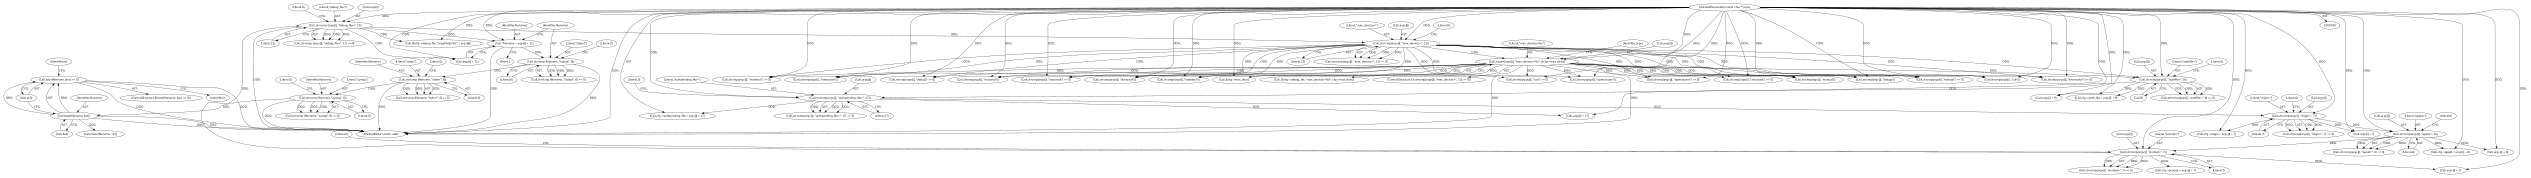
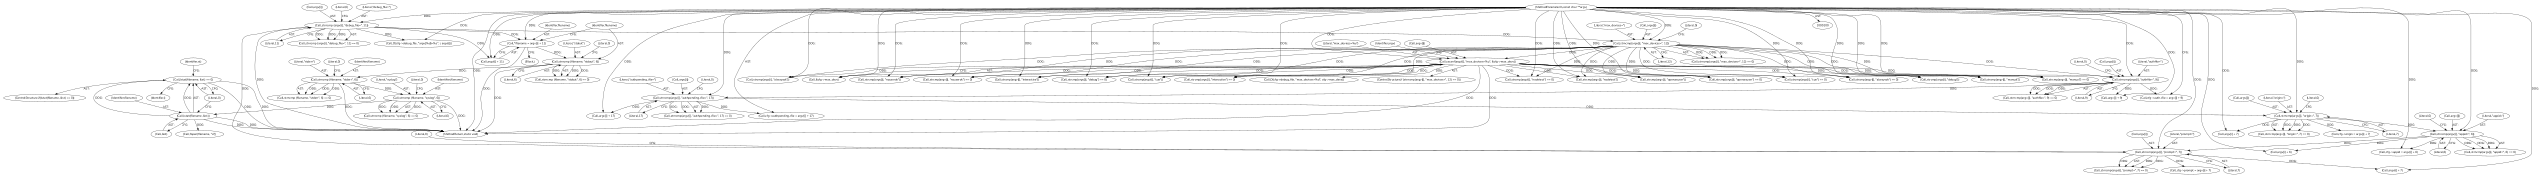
  digraph {
    fontname=Nunito
    node [fontname=Nunito]
    edge [fontname=Nunito]
    n1 [label="(Call,lstat(filename, &st) == 0)"]
    n2 [label="(MethodReturn,static void)"]
    n3 [label="(ControlStructure,if(lstat(filename, &st) == 0))"]
    n4 [label="(Literal,0)"]
    n5 [label="(Identifier,i)"]
    n6 [label="(Call,lstat(filename, &st))"]
    n7 [label="(Call,fopen(filename, \"a\"))"]
    n8 [label="(Call,&st)"]
    n9 [label="(Call,strncmp (filename, \"syslog\", 6))"]
    n10 [label="(Call,strncmp (filename, \"syslog\", 6) == 0)"]
    n11 [label="(Literal,6)"]
    n12 [label="(Call,strncmp (filename, \"stderr\", 6))"]
    n13 [label="(Call,strncmp (filename, \"stderr\", 6) == 0)"]
    n14 [label="(Literal,6)"]
    n15 [label="(Call,strncmp (filename, \"stdout\", 6))"]
    n16 [label="(Literal,6)"]
    n17 [label="(Call,strncmp (filename, \"stdout\", 6) == 0)"]
    n18 [label="(Call,*filename = argv[i] + 11)"]
    n19 [label="(Block,)"]
    n20 [label="(Call,argv[i] + 11)"]
    n21 [label="(Call,strncmp (argv[i], \"debug_file=\", 11))"]
    n22 [label="(Call,strncmp(argv[i], \"max_devices=\", 12))"]
    n23 [label="(Call,strncmp (argv[i], \"debug_file=\", 11) == 0)"]
    n24 [label="(Call,D(cfg->debug_file, \"argv[%d]=%s\", i, argv[i]))"]
    n25 [label="(Literal,11)"]
    n26 [label="(Call,strncmp(argv[i], \"authfile=\", 9))"]
    n27 [label="(Call,sscanf(argv[i], \"max_devices=%u\", &cfg->max_devs))"]
    n28 [label="(Call,strcmp(argv[i], \"nodetect\"))"]
    n29 [label="(Call,strcmp(argv[i], \"debug\") == 0)"]
    n30 [label="(Call,strcmp(argv[i], \"cue\"))"]
    n31 [label="(Call,strcmp(argv[i], \"cue\") == 0)"]
    n32 [label="(Call,strcmp(argv[i], \"nodetect\") == 0)"]
    n33 [label="(Call,strcmp(argv[i], \"nouserok\"))"]
    n34 [label="(Call,strcmp(argv[i], \"nouserok\") == 0)"]
    n35 [label="(Call,strcmp(argv[i], \"interactive\") == 0)"]
    n36 [label="(Call,strcmp(argv[i], \"openasuser\"))"]
    n37 [label="(Call,strcmp(argv[i], \"openasuser\") == 0)"]
    n38 [label="(Call,strcmp(argv[i], \"alwaysok\"))"]
    n39 [label="(Call,strcmp(argv[i], \"interactive\"))"]
    n40 [label="(Call,strcmp(argv[i], \"alwaysok\") == 0)"]
    n41 [label="(Call,strcmp(argv[i], \"manual\"))"]
    n42 [label="(Call,strcmp(argv[i], \"debug\"))"]
    n43 [label="(Call,strcmp(argv[i], \"manual\") == 0)"]
    n44 [label="(Literal,12)"]
    n45 [label="(Call,strncmp(argv[i], \"max_devices=\", 12) == 0)"]
    n46 [label="(Call,strncmp(argv[i], \"prompt=\", 7))"]
    n47 [label="(Call,argv[i] + 7)"]
    n48 [label="(Call,strncmp(argv[i], \"prompt=\", 7) == 0)"]
    n49 [label="(Call,cfg->prompt = argv[i] + 7)"]
    n50 [label="(Literal,7)"]
    n51 [label="(Call,strncmp(argv[i], \"appid=\", 6))"]
    n52 [label="(Call,strncmp(argv[i], \"appid=\", 6) == 0)"]
    n53 [label="(Literal,6)"]
    n54 [label="(Call,cfg->appid = argv[i] + 6)"]
    n55 [label="(Call,argv[i] + 6)"]
    n56 [label="(Call,strncmp(argv[i], \"origin=\", 7))"]
    n57 [label="(Call,argv[i] + 7)"]
    n58 [label="(Call,cfg->origin = argv[i] + 7)"]
    n59 [label="(Call,strncmp(argv[i], \"origin=\", 7) == 0)"]
    n60 [label="(Literal,7)"]
    n61 [label="(Call,strncmp(argv[i], \"authpending_file=\", 17))"]
    n62 [label="(Call,argv[i] + 17)"]
    n63 [label="(Call,cfg->authpending_file = argv[i] + 17)"]
    n64 [label="(Call,strncmp(argv[i], \"authpending_file=\", 17) == 0)"]
    n65 [label="(Literal,17)"]
-   n66 [label="(Call,9)"]
+   n66 [label="(Literal,9)"]
    n67 [label="(Call,argv[i] + 9)"]
    n68 [label="(Call,strncmp(argv[i], \"authfile=\", 9) == 0)"]
    n69 [label="(Call,cfg->auth_file = argv[i] + 9)"]
    n70 [label="(MethodParameterIn,const char **argv)"]
    1000100
    n72 [label="(Call,&cfg->max_devs)"]
    n73 [label="(ControlStructure,if (strncmp(argv[i], \"max_devices=\", 12) == 0))"]
    n74 [label="(Call,D(cfg->debug_file, \"max_devices=%d\", cfg->max_devs))"]
    n75 [label="(Literal,0)"]
    n76 [label="(Call,argv[i])"]
    n77 [label="(Literal,0)"]
    n78 [label="(Literal,0)"]
    n79 [label="(Call,argv[i])"]
    n80 [label="(Literal,\"max_devices=%u\")"]
    n81 [label="(Identifier,argv)"]
    n82 [label="(Literal,0)"]
    n83 [label="(Literal,\"origin=\")"]
    n84 [label="(Identifier,filename)"]
    n85 [label="(Literal,\"authfile=\")"]
    n86 [label="(Literal,0)"]
    n87 [label="(Literal,0)"]
    n88 [label="(Literal,\"appid=\")"]
    n89 [label="(Literal,\"authpending_file=\")"]
    n90 [label="(Literal,0)"]
    n91 [label="(Call,argv[i])"]
    n92 [label="(Identifier,filename)"]
    n93 [label="(Identifier,filename)"]
    n94 [label="(Identifier,filename)"]
    n95 [label="(Literal,\"stdout\")"]
    n96 [label="(Call,argv[i])"]
    n97 [label="(Literal,0)"]
    n98 [label="(Call,argv[i])"]
    n99 [label="(Literal,\"prompt=\")"]
    n100 [label="(Call,argv[i])"]
    n101 [label="(Literal,0)"]
    n102 [label="(Literal,\"stderr\")"]
    n103 [label="(Literal,\"max_devices=\")"]
    n104 [label="(Call,argv[i])"]
    n105 [label="(Identifier,filename)"]
    n106 [label="(Literal,\"syslog\")"]
    n107 [label="(Call,argv[i])"]
    n108 [label="(Literal,0)"]
    n109 [label="(Identifier,st)"]
    n110 [label="(Literal,\"debug_file=\")"]
    n1 -> n2 [label="DDG: "]
    n1 -> n2 [label="DDG: "]
    n1 -> n3 [label="AST: "]
    n1 -> n4 [label="CFG: "]
    n1 -> n5 [label="CFG: "]
    n4 -> n1 [label="AST: "]
    n4 -> n6 [label="CFG: "]
    n6 -> n1 [label="AST: "]
    n6 -> n1 [label="DDG: "]
    n6 -> n1 [label="DDG: "]
    n6 -> n2 [label="DDG: "]
    n6 -> n2 [label="DDG: "]
    n6 -> n7 [label="DDG: "]
    n6 -> n8 [label="CFG: "]
    n8 -> n6 [label="AST: "]
    n9 -> n2 [label="DDG: "]
    n9 -> n6 [label="DDG: "]
    n9 -> n10 [label="AST: "]
    n9 -> n10 [label="DDG: "]
    n9 -> n10 [label="DDG: "]
    n9 -> n10 [label="DDG: "]
    n9 -> n11 [label="CFG: "]
    n11 -> n9 [label="AST: "]
    n12 -> n2 [label="DDG: "]
    n12 -> n9 [label="DDG: "]
    n12 -> n13 [label="AST: "]
    n12 -> n13 [label="DDG: "]
    n12 -> n13 [label="DDG: "]
    n12 -> n13 [label="DDG: "]
    n12 -> n14 [label="CFG: "]
    n14 -> n12 [label="AST: "]
    n15 -> n2 [label="DDG: "]
    n15 -> n12 [label="DDG: "]
    n15 -> n16 [label="CFG: "]
    n15 -> n17 [label="AST: "]
    n15 -> n17 [label="DDG: "]
    n15 -> n17 [label="DDG: "]
    n15 -> n17 [label="DDG: "]
    n16 -> n15 [label="AST: "]
    n18 -> n2 [label="DDG: "]
    n18 -> n15 [label="DDG: "]
    n18 -> n19 [label="CFG: "]
    n18 -> n20 [label="CFG: "]
    n20 -> n18 [label="AST: "]
    n21 -> n2 [label="DDG: "]
    n21 -> n18 [label="DDG: "]
    n21 -> n20 [label="DDG: "]
    n21 -> n22 [label="DDG: "]
    n21 -> n23 [label="AST: "]
    n21 -> n23 [label="DDG: "]
    n21 -> n23 [label="DDG: "]
    n21 -> n23 [label="DDG: "]
    n21 -> n24 [label="DDG: "]
    n21 -> n25 [label="CFG: "]
    n22 -> n26 [label="DDG: "]
    n22 -> n27 [label="DDG: "]
    n22 -> n28 [label="DDG: "]
    n22 -> n29 [label="DDG: "]
    n22 -> n30 [label="DDG: "]
    n22 -> n31 [label="DDG: "]
    n22 -> n32 [label="DDG: "]
    n22 -> n33 [label="DDG: "]
    n22 -> n34 [label="DDG: "]
    n22 -> n35 [label="DDG: "]
    n22 -> n36 [label="DDG: "]
    n22 -> n37 [label="DDG: "]
    n22 -> n38 [label="DDG: "]
    n22 -> n39 [label="DDG: "]
    n22 -> n40 [label="DDG: "]
    n22 -> n41 [label="DDG: "]
    n22 -> n42 [label="DDG: "]
    n22 -> n43 [label="DDG: "]
    n22 -> n44 [label="CFG: "]
    n22 -> n45 [label="AST: "]
    n22 -> n45 [label="DDG: "]
    n22 -> n45 [label="DDG: "]
    n22 -> n45 [label="DDG: "]
    n25 -> n21 [label="AST: "]
    n26 -> n61 [label="DDG: "]
    n26 -> n66 [label="CFG: "]
    n26 -> n67 [label="DDG: "]
    n26 -> n68 [label="AST: "]
    n26 -> n68 [label="DDG: "]
    n26 -> n68 [label="DDG: "]
    n26 -> n68 [label="DDG: "]
    n26 -> n69 [label="DDG: "]
    n27 -> n2 [label="DDG: "]
    n27 -> n2 [label="DDG: "]
    n27 -> n26 [label="DDG: "]
    n27 -> n28 [label="DDG: "]
    n27 -> n29 [label="DDG: "]
    n27 -> n30 [label="DDG: "]
    n27 -> n31 [label="DDG: "]
    n27 -> n32 [label="DDG: "]
    n27 -> n33 [label="DDG: "]
    n27 -> n34 [label="DDG: "]
    n27 -> n35 [label="DDG: "]
    n27 -> n36 [label="DDG: "]
    n27 -> n37 [label="DDG: "]
    n27 -> n38 [label="DDG: "]
    n27 -> n39 [label="DDG: "]
    n27 -> n40 [label="DDG: "]
    n27 -> n41 [label="DDG: "]
    n27 -> n42 [label="DDG: "]
    n27 -> n43 [label="DDG: "]
    n27 -> n72 [label="CFG: "]
    n27 -> n73 [label="AST: "]
    n27 -> n74 [label="DDG: "]
    n44 -> n22 [label="AST: "]
    n46 -> n21 [label="DDG: "]
    n46 -> n47 [label="DDG: "]
    n46 -> n48 [label="AST: "]
    n46 -> n48 [label="DDG: "]
    n46 -> n48 [label="DDG: "]
    n46 -> n48 [label="DDG: "]
    n46 -> n49 [label="DDG: "]
    n46 -> n50 [label="CFG: "]
    n50 -> n46 [label="AST: "]
    n51 -> n46 [label="DDG: "]
    n51 -> n52 [label="AST: "]
    n51 -> n52 [label="DDG: "]
    n51 -> n52 [label="DDG: "]
    n51 -> n52 [label="DDG: "]
    n51 -> n53 [label="CFG: "]
    n51 -> n54 [label="DDG: "]
    n51 -> n55 [label="DDG: "]
    n53 -> n51 [label="AST: "]
    n56 -> n51 [label="DDG: "]
    n56 -> n57 [label="DDG: "]
    n56 -> n58 [label="DDG: "]
    n56 -> n59 [label="AST: "]
    n56 -> n59 [label="DDG: "]
    n56 -> n59 [label="DDG: "]
    n56 -> n59 [label="DDG: "]
    n56 -> n60 [label="CFG: "]
    n60 -> n56 [label="AST: "]
    n61 -> n56 [label="DDG: "]
    n61 -> n62 [label="DDG: "]
    n61 -> n63 [label="DDG: "]
    n61 -> n64 [label="AST: "]
    n61 -> n64 [label="DDG: "]
    n61 -> n64 [label="DDG: "]
    n61 -> n64 [label="DDG: "]
    n61 -> n65 [label="CFG: "]
    n65 -> n61 [label="AST: "]
    n66 -> n26 [label="AST: "]
    n70 -> n2 [label="DDG: "]
    n70 -> n18 [label="DDG: "]
    n70 -> n20 [label="DDG: "]
    n70 -> n21 [label="DDG: "]
    n70 -> n22 [label="DDG: "]
    n70 -> n24 [label="DDG: "]
    n70 -> n26 [label="DDG: "]
    n70 -> n27 [label="DDG: "]
    n70 -> n28 [label="DDG: "]
    n70 -> n29 [label="DDG: "]
    n70 -> n30 [label="DDG: "]
    n70 -> n31 [label="DDG: "]
    n70 -> n32 [label="DDG: "]
    n70 -> n33 [label="DDG: "]
    n70 -> n34 [label="DDG: "]
    n70 -> n35 [label="DDG: "]
    n70 -> n36 [label="DDG: "]
    n70 -> n37 [label="DDG: "]
    n70 -> n38 [label="DDG: "]
    n70 -> n39 [label="DDG: "]
    n70 -> n40 [label="DDG: "]
    n70 -> n41 [label="DDG: "]
    n70 -> n42 [label="DDG: "]
    n70 -> n43 [label="DDG: "]
    n70 -> n46 [label="DDG: "]
    n70 -> n47 [label="DDG: "]
    n70 -> n51 [label="DDG: "]
    n70 -> n54 [label="DDG: "]
    n70 -> n55 [label="DDG: "]
    n70 -> n56 [label="DDG: "]
    n70 -> n57 [label="DDG: "]
-   n70 -> n58 [label="DDG: "]
    n70 -> n61 [label="DDG: "]
    n70 -> n62 [label="DDG: "]
    n70 -> n63 [label="AST: "]
    n70 -> n67 [label="DDG: "]
-   n70 -> n69 [label="DDG: "]
+   n70 -> n69 [label="CFG: "]
    n70 -> 1000100 [label="AST: "]
    n70 -> n72 [label="DDG: "]
    n72 -> n27 [label="AST: "]
    n75 -> n12 [label="CFG: "]
    n76 -> n56 [label="AST: "]
    n77 -> n61 [label="CFG: "]
    n78 -> n22 [label="CFG: "]
    n79 -> n51 [label="AST: "]
    n80 -> n27 [label="AST: "]
    n81 -> n27 [label="CFG: "]
    n82 -> n9 [label="CFG: "]
    n83 -> n56 [label="AST: "]
    n84 -> n18 [label="AST: "]
    n85 -> n26 [label="AST: "]
    n86 -> n15 [label="CFG: "]
    n87 -> n56 [label="CFG: "]
    n88 -> n51 [label="AST: "]
    n89 -> n61 [label="AST: "]
    n90 -> n46 [label="CFG: "]
    n91 -> n27 [label="AST: "]
    n92 -> n12 [label="AST: "]
    n93 -> n6 [label="AST: "]
    n94 -> n15 [label="AST: "]
    n94 -> n18 [label="CFG: "]
    n95 -> n15 [label="AST: "]
    n96 -> n46 [label="AST: "]
    n97 -> n26 [label="CFG: "]
    n98 -> n21 [label="AST: "]
    n99 -> n46 [label="AST: "]
    n100 -> n26 [label="AST: "]
    n101 -> n21 [label="CFG: "]
    n102 -> n12 [label="AST: "]
    n103 -> n22 [label="AST: "]
    n104 -> n61 [label="AST: "]
    n105 -> n9 [label="AST: "]
    n106 -> n9 [label="AST: "]
    n107 -> n22 [label="AST: "]
    n108 -> n51 [label="CFG: "]
    n109 -> n1 [label="CFG: "]
    n110 -> n21 [label="AST: "]
  }
